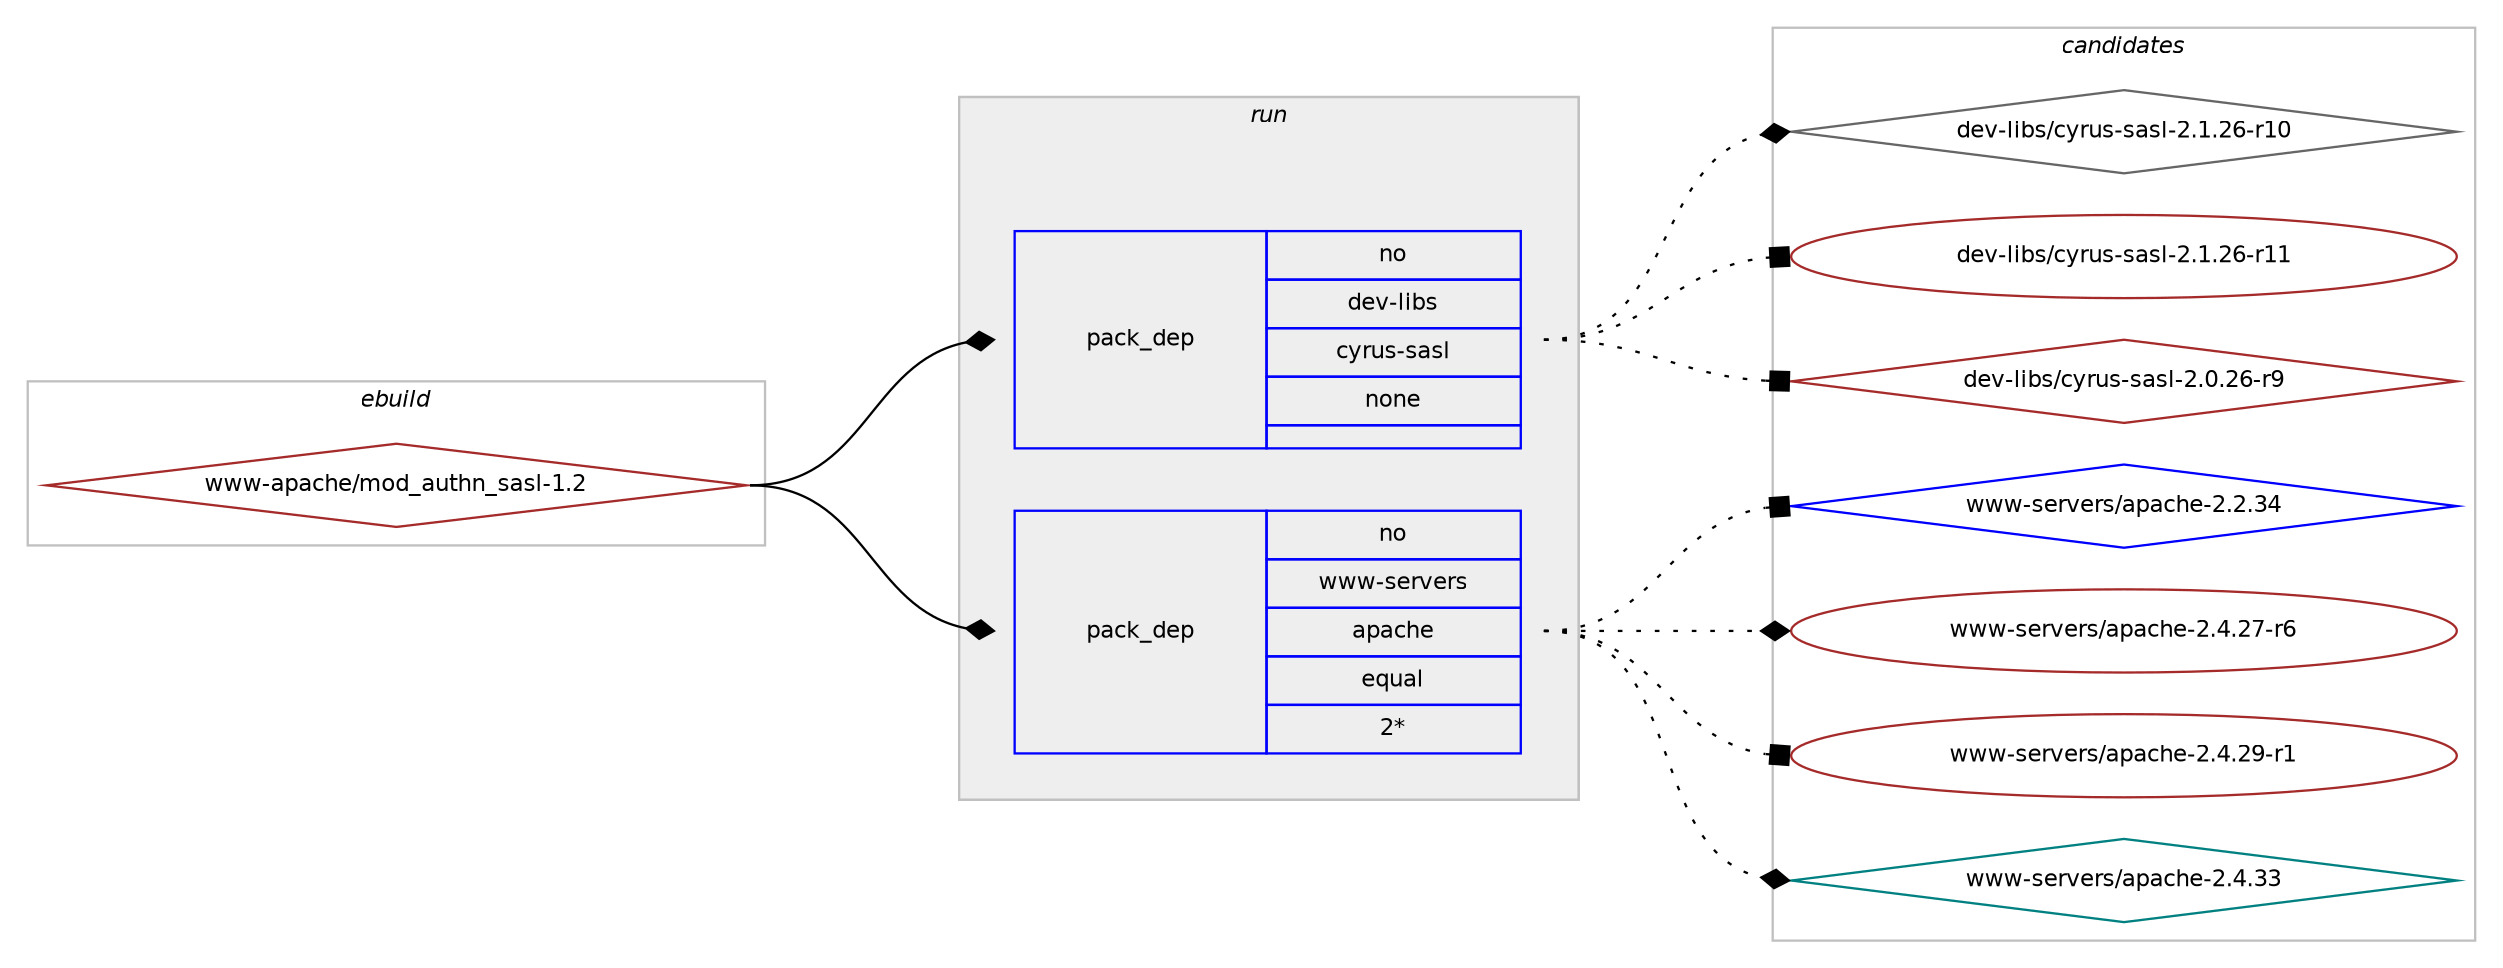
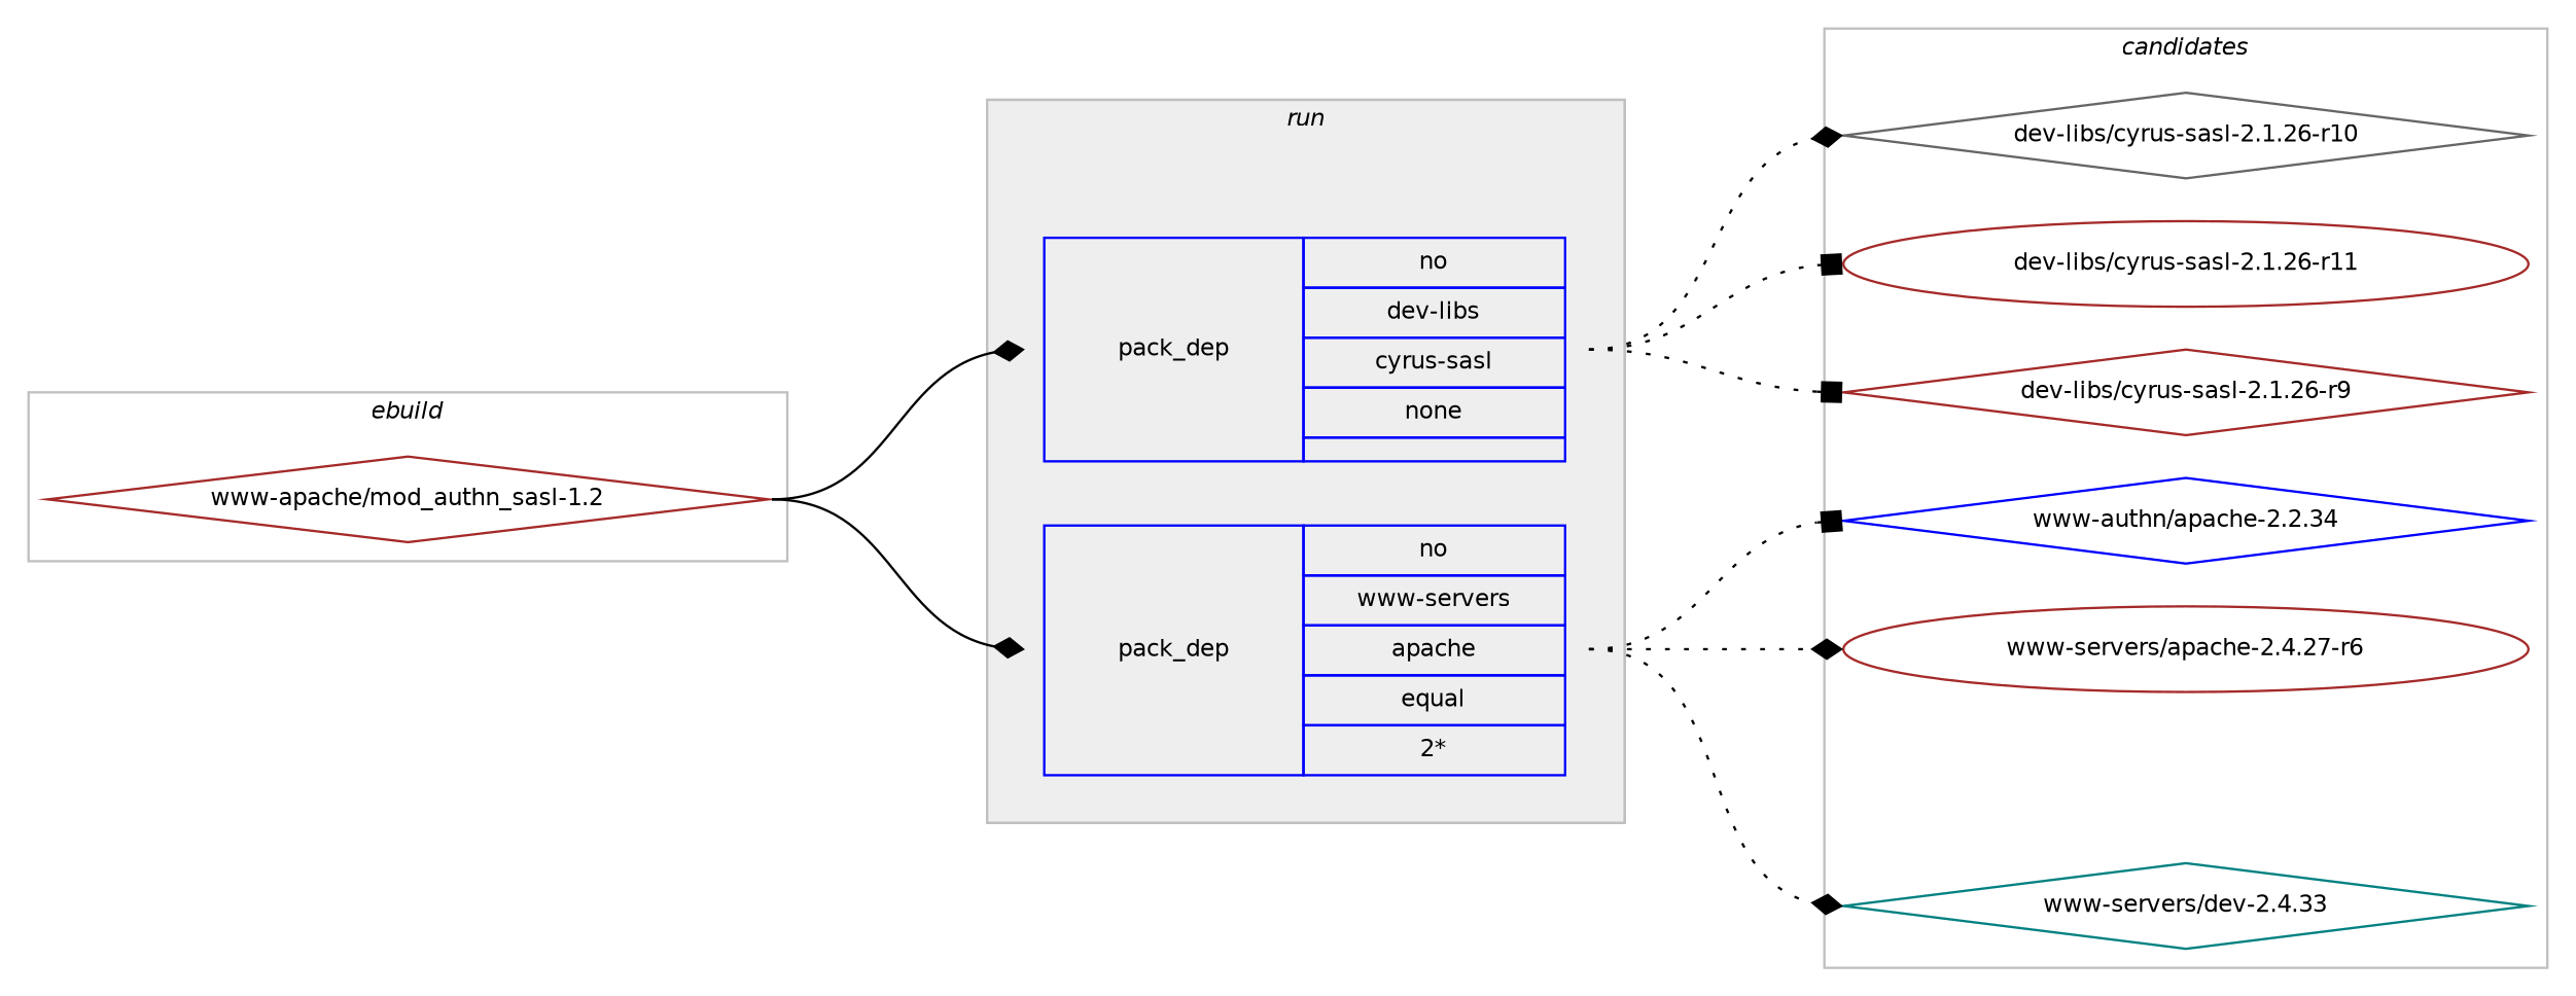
  digraph {
    compound=true
    concentrate=true
    fontname=Helvetica
    fontsize=10
    newrank=true
    rankdir=LR
    ranksep=1.5
    node [color=brown fontname=Helvetica fontsize=10 shape=diamond]
    edge [arrowhead=diamond headport=w style=dotted tailport=e weight=100]
    n1 [label="www-apache/mod_authn_sasl-1.2" width=4]
    n2 [color=blue label=<<TABLE BORDER="0" CELLBORDER="1" CELLSPACING="0" CELLPADDING="4" WIDTH="220"><TR><TD ROWSPAN="6" CELLPADDING="30">pack_dep</TD></TR><TR><TD WIDTH="110">no</TD></TR><TR><TD>dev-libs</TD></TR><TR><TD>cyrus-sasl</TD></TR><TR><TD>none</TD></TR><TR><TD></TD></TR></TABLE>> shape=none]
    n3 [color=blue label=<<TABLE BORDER="0" CELLBORDER="1" CELLSPACING="0" CELLPADDING="4" WIDTH="220"><TR><TD ROWSPAN="6" CELLPADDING="30">pack_dep</TD></TR><TR><TD WIDTH="110">no</TD></TR><TR><TD>www-servers</TD></TR><TR><TD>apache</TD></TR><TR><TD>equal</TD></TR><TR><TD>2*</TD></TR></TABLE>> shape=none]
    n4 [color=gray40 label="dev-libs/cyrus-sasl-2.1.26-r10" width=4]
    n5 [label="dev-libs/cyrus-sasl-2.1.26-r11" shape=ellipse width=4]
-   n6 [label="dev-libs/cyrus-sasl-2.0.26-r9" width=4]
-   n7 [color=blue label="www-servers/apache-2.2.34" width=4]
+   n6 [label="dev-libs/cyrus-sasl-2.1.26-r9" width=4]
+   n7 [color=blue label="www-authn/apache-2.2.34" width=4]
    n8 [label="www-servers/apache-2.4.27-r6" shape=ellipse width=4]
-   n9 [label="www-servers/apache-2.4.29-r1" shape=ellipse width=4]
-   n10 [color=teal label="www-servers/apache-2.4.33" width=4]
+   n10 [color=teal label="www-servers/dev-2.4.33" width=4]
    subgraph cluster_1 {
      color=gray
      label=<<i>ebuild</i>>
      rank=same
      n1
    }
    subgraph cluster_2 {
      color=gray
      label=<<i>dependencies</i>>
      subgraph cluster_3 {
        color=gray
        fillcolor="#eeeeee"
        label=<<i>compile</i>>
        style=filled
      }
      subgraph cluster_4 {
        color=gray
        fillcolor="#eeeeee"
        label=<<i>compile and run</i>>
        style=filled
        subgraph sub_5 {
          color=gray
          fillcolor="#eeeeee"
          label=<<i>compile and run</i>>
          style=filled
          n2
        }
        subgraph sub_6 {
          color=gray
          fillcolor="#eeeeee"
          label=<<i>compile and run</i>>
          style=filled
          n3
        }
      }
      subgraph cluster_7 {
        color=gray
        fillcolor="#eeeeee"
        label=<<i>run</i>>
        style=filled
      }
    }
    subgraph cluster_8 {
      color=gray
      label=<<i>candidates</i>>
      rank=same
      subgraph sub_9 {
        color=black
        label=<<i>candidates</i>>
        nodesep=1
        rank=same
        n4
        n5
        n6
      }
      subgraph sub_10 {
        color=black
        label=<<i>candidates</i>>
        nodesep=1
        rank=same
        n7
        n8
-       n9
        n10
      }
    }
    n1 -> n2 [style=solid weight=20]
    n1 -> n3 [style=solid weight=20]
    n2 -> n4
    n2 -> n5 [arrowhead=box]
    n2 -> n6 [arrowhead=box]
    n3 -> n7 [arrowhead=box]
    n3 -> n8
-   n3 -> n9 [arrowhead=box]
    n3 -> n10
  }
